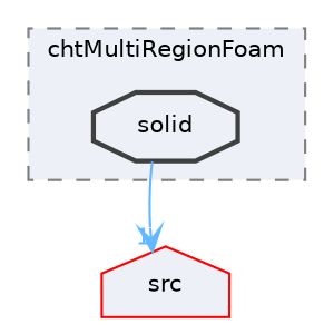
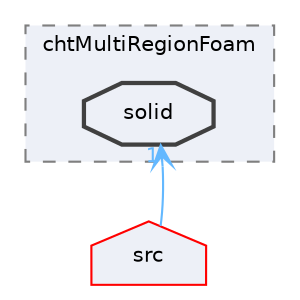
  digraph {
    compound=true
    node [fillcolor="#edf0f7" fontname=Helvetica fontsize=10]
    n1 [color=grey25 height=0.2 label=solid shape=octagon style="filled,bold" width=0.4]
    n2 [color=red height=0.2 label=src shape=house style=filled width=0.4]
    subgraph cluster_1 {
      bgcolor="#edf0f7"
      fontname=Helvetica
      fontsize=10
      label=chtMultiRegionFoam
      pencolor=grey50
      style="filled,dashed"
      n1
    }
-   n1 -> n2 [color=steelblue1 fontcolor=steelblue1 fontname=Helvetica fontsize=10 headlabel=1 labeldistance=1.5 labelfontname=Helvetica labelfontsize=10 arrowhead=vee]
+   n2 -> n1 [color=steelblue1 fontcolor=steelblue1 fontname=Helvetica fontsize=10 headlabel=1 labeldistance=1.5 labelfontname=Helvetica labelfontsize=10 arrowhead=vee]
  }
